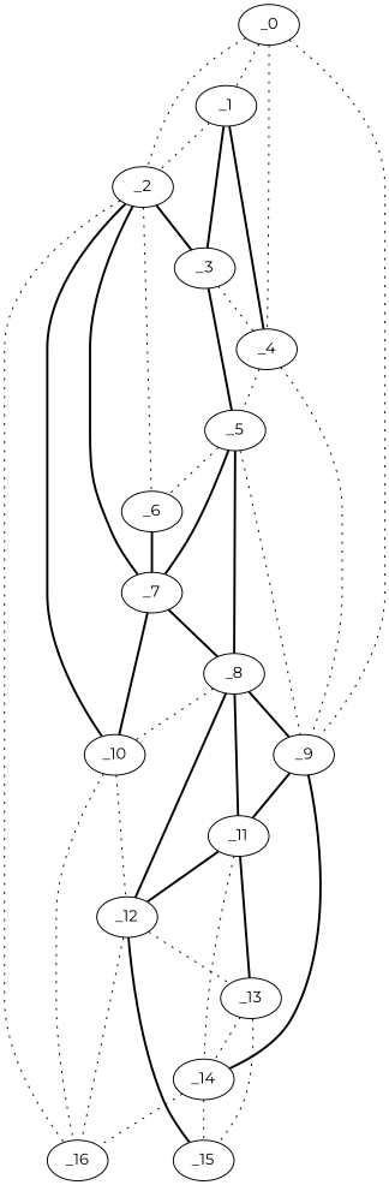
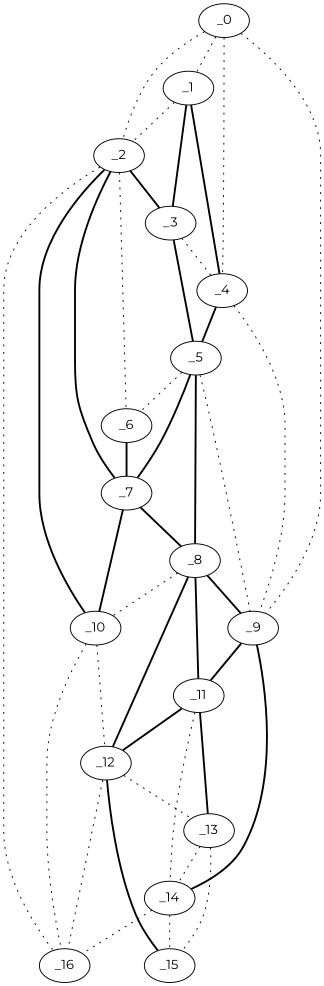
  graph {
    fontname=Montserrat
    node [fontname=Montserrat x=30 y=38]
    edge [fontname=Montserrat style=dotted valence=2]
    _0 [x=15 y=42]
    _1 [x=24]
    _2 [y=17]
    _4 [x=33 y=47]
    _9 [x=72 y=88]
    _3
    _6 [x=48 y=34]
    _7 [x=55 y=34]
    _10 [x=76 y=29]
    _16 [x=125 y=41]
    _5 [x=44 y=43]
    _11 [x=93 y=81]
    _14 [x=122 y=75]
    _8 [x=71 y=46]
    _12 [x=104 y=46]
    _13 [x=121 y=65]
    _15 [x=123 y=51]
    _0 -- _1
    _0 -- _2 [valence=1]
    _0 -- _4 [valence=1]
    _0 -- _9 [valence=1]
    _1 -- _2 [valence=1]
    _1 -- _4 [style=bold valence=1]
    _1 -- _3 [style=bold]
    _2 -- _3 [style=bold valence=1]
    _2 -- _6
    _2 -- _7 [style=bold valence=1]
    _2 -- _10 [style=bold]
    _2 -- _16 [valence=1]
    _4 -- _9 [valence=1]
-   _4 -- _5
+   _4 -- _5 [style=bold]
    _9 -- _11 [style=bold]
    _9 -- _14 [style=bold valence=1]
    _3 -- _4
    _3 -- _5 [style=bold]
    _6 -- _7 [style=bold]
    _7 -- _10 [style=bold]
    _7 -- _8 [style=bold]
    _10 -- _16
    _10 -- _12
    _5 -- _9
    _5 -- _6
    _5 -- _7 [style=bold]
    _5 -- _8 [style=bold]
    _11 -- _14 [valence=1]
    _11 -- _12 [style=bold]
    _11 -- _13 [style=bold]
    _14 -- _16 [valence=1]
    _14 -- _15 [valence=1]
    _8 -- _9 [style=bold valence=1]
    _8 -- _10 [valence=1]
    _8 -- _11 [style=bold]
    _8 -- _12 [style=bold]
    _12 -- _16 [valence=1]
    _12 -- _13
    _12 -- _15 [style=bold valence=1]
    _13 -- _14
    _13 -- _15
  }
